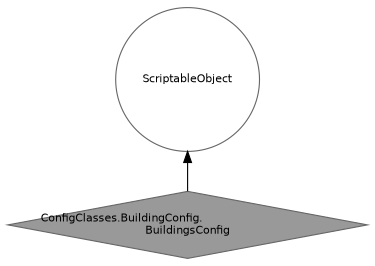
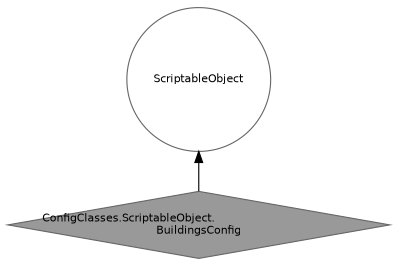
  digraph {
    node [color=gray40 fontname=Helvetica fontsize=10 style=filled]
-   n1 [fillcolor=grey60 fontcolor=black height=0.2 label="ConfigClasses.BuildingConfig.\lBuildingsConfig" shape=diamond width=0.4]
+   n1 [fillcolor=grey60 fontcolor=black height=0.2 label="ConfigClasses.ScriptableObject.\lBuildingsConfig" shape=diamond width=0.4]
    n2 [fillcolor=white height=0.2 label=ScriptableObject shape=circle width=0.4]
    n2 -> n1 [color=black dir=back fontname=Helvetica fontsize=10 labelfontname=Helvetica labelfontsize=10 style=solid]
  }
